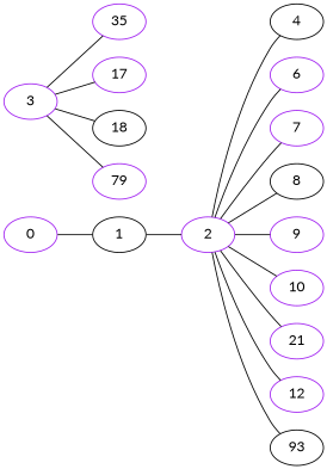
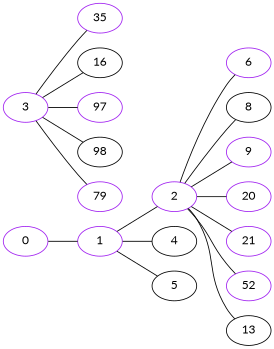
  graph {
    fontname=Lato
    rankdir=LR
    node [color=purple fontname=Lato]
    edge [fontname=Lato]
    0
-   1 [color=black]
+   1
    2
    4 [color=black]
+   5 [color=black]
    6
-   7
    8 [color=black]
    9
-   10
+   10 [label=20]
    n11 [label=21]
-   12
-   13 [color=black label=93]
+   12 [label=52]
+   13 [color=black]
    n14 [label=35]
    3
-   17
-   18 [color=black]
+   16 [color=black]
+   17 [label=97]
+   18 [color=black label=98]
    n19 [label=79]
    0 -- 1
    1 -- 2
-   2 -- 4
+   1 -- 4
+   1 -- 5
    2 -- 6
-   2 -- 7
    2 -- 8
    2 -- 9
    2 -- 10
    2 -- n11
    2 -- 12
    2 -- 13
    3 -- n14
+   3 -- 16
    3 -- 17
    3 -- 18
    3 -- n19
  }
